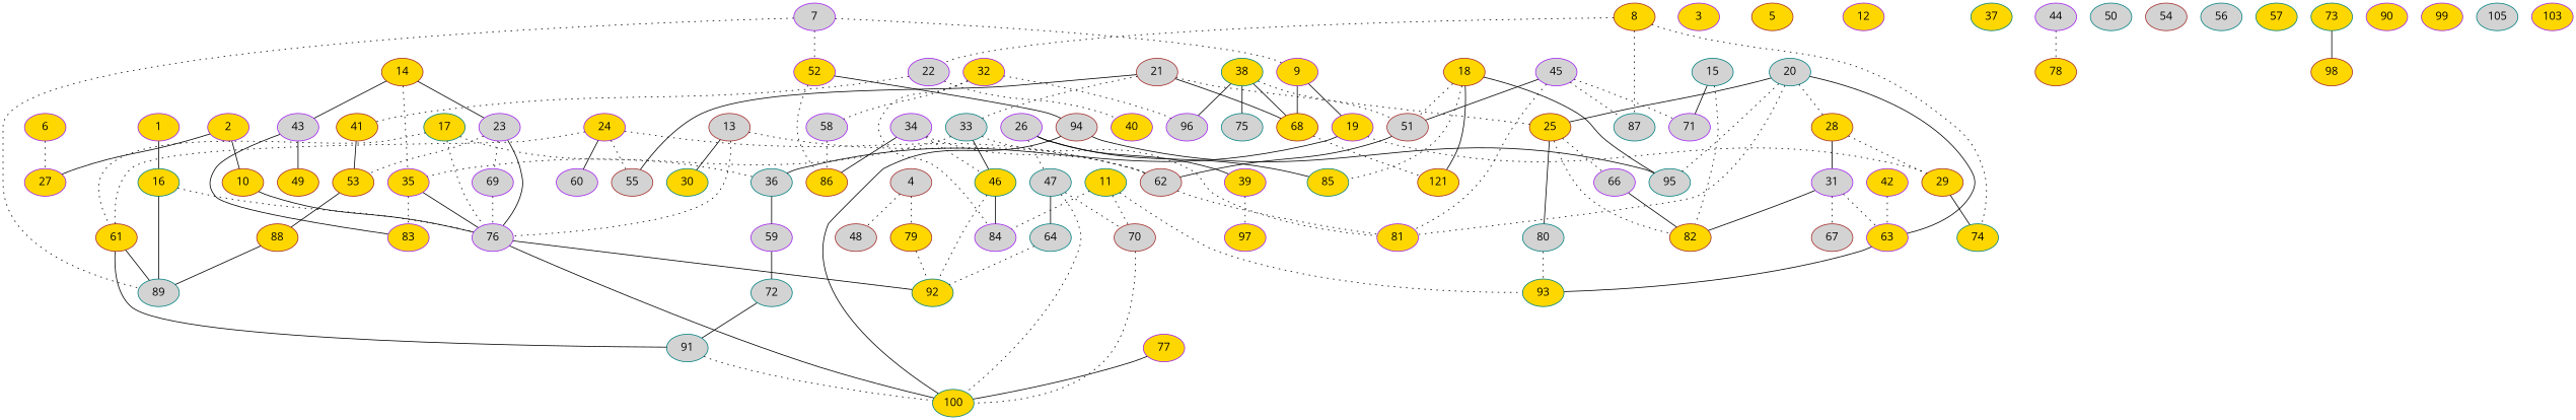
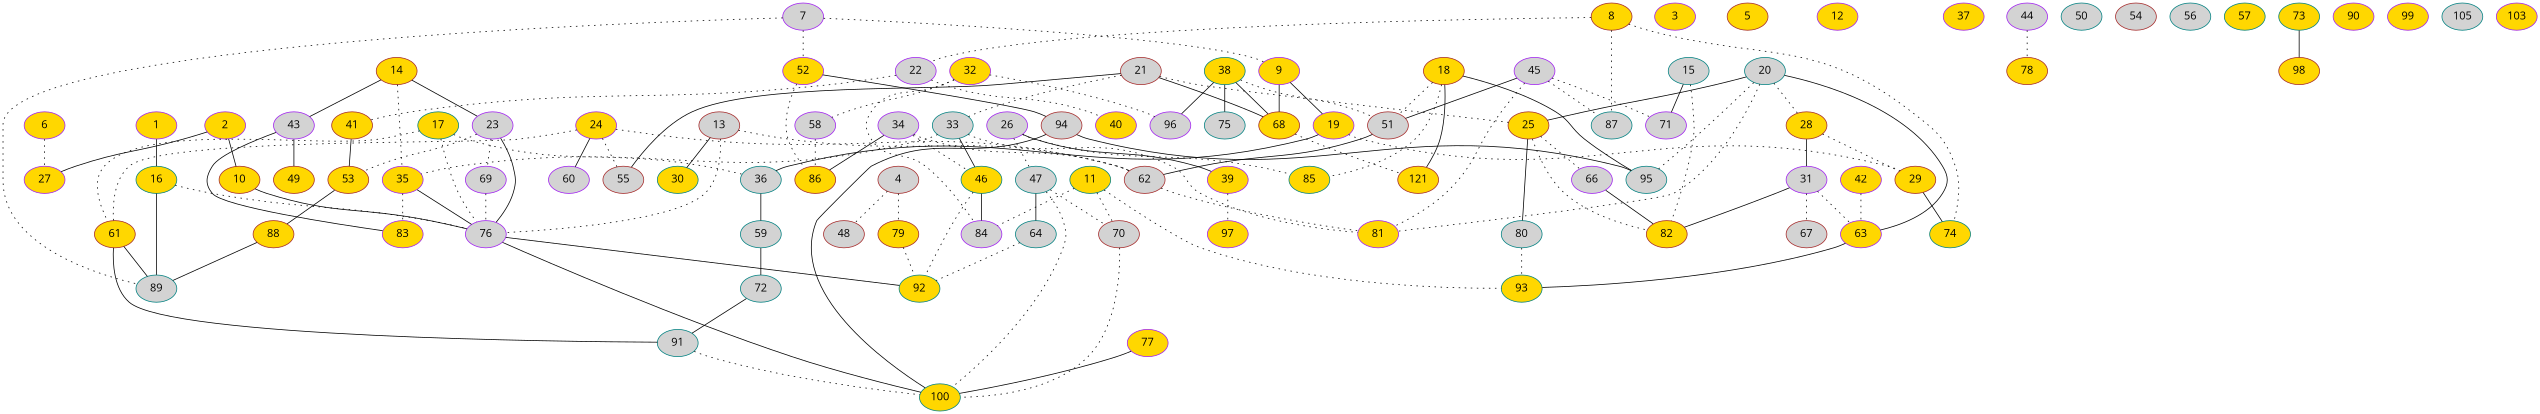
  graph {
    fontname="Open Sans"
    node [color=purple fillcolor=gold fontname="Open Sans" style=filled]
    edge [fontname="Open Sans" style=dotted]
    16 [color=teal]
    1
    89 [color=teal fillcolor=lightgrey]
    76 [fillcolor=lightgrey]
    10 [color=brown]
    2
    27
    3
    4 [color=brown fillcolor=lightgrey]
    48 [color=brown fillcolor=lightgrey]
    79 [color=brown]
    92 [color=teal]
    5 [color=brown]
    6
    7 [fillcolor=lightgrey]
    9
    52
    19
    68 [color=brown]
    86 [color=brown]
    94 [color=brown fillcolor=lightgrey]
    8 [color=brown]
    22 [fillcolor=lightgrey]
    74 [color=teal]
    87 [color=teal fillcolor=lightgrey]
    40
    41 [color=brown]
    36 [color=teal fillcolor=lightgrey]
    29 [color=brown]
    n30 [color=brown label=121]
    100 [color=teal]
    11 [color=teal]
    70 [color=brown fillcolor=lightgrey]
    84 [fillcolor=lightgrey]
    93 [color=teal]
    12
    13 [color=brown fillcolor=lightgrey]
    30 [color=teal]
    62 [color=brown fillcolor=lightgrey]
    81
    14 [color=brown]
    23 [fillcolor=lightgrey]
    35
    43 [fillcolor=lightgrey]
    53 [color=brown]
    69 [fillcolor=lightgrey]
    83
    49 [color=brown]
    15 [color=teal fillcolor=lightgrey]
    71 [fillcolor=lightgrey]
    82 [color=brown]
    17 [color=teal]
    61 [color=brown]
-   59 [fillcolor=lightgrey]
+   59 [color=teal fillcolor=lightgrey]
    91 [color=teal fillcolor=lightgrey]
    18 [color=brown]
    51 [color=brown fillcolor=lightgrey]
    85 [color=teal]
    95 [color=teal fillcolor=lightgrey]
    20 [color=teal fillcolor=lightgrey]
    25 [color=brown]
    28 [color=brown]
    63
    66 [fillcolor=lightgrey]
    80 [color=teal fillcolor=lightgrey]
    31 [fillcolor=lightgrey]
    21 [color=brown fillcolor=lightgrey]
    33 [color=teal fillcolor=lightgrey]
    55 [color=brown fillcolor=lightgrey]
    46 [color=teal]
    88 [color=brown]
    24
    60 [fillcolor=lightgrey]
    26 [fillcolor=lightgrey]
    39
    47 [color=teal fillcolor=lightgrey]
    97
    64 [color=teal fillcolor=lightgrey]
    67 [color=brown fillcolor=lightgrey]
    32
    58 [fillcolor=lightgrey]
    96 [fillcolor=lightgrey]
    34 [fillcolor=lightgrey]
    72 [color=teal fillcolor=lightgrey]
-   37 [color=teal]
+   37
    38 [color=teal]
    75 [color=teal fillcolor=lightgrey]
    42
    44 [fillcolor=lightgrey]
    78 [color=brown]
    45 [fillcolor=lightgrey]
    50 [color=teal fillcolor=lightgrey]
    54 [color=brown fillcolor=lightgrey]
    56 [color=teal fillcolor=lightgrey]
    57 [color=teal]
    73 [color=teal]
    98 [color=brown]
    77
    90
    99
    n101 [color=teal fillcolor=lightgrey label=105]
    103
    16 -- 89 [style=solid]
    16 -- 76
    1 -- 16 [style=solid]
    76 -- 92 [style=solid]
    76 -- 100 [style=solid]
    10 -- 76 [style=solid]
    2 -- 10 [style=solid]
    2 -- 27 [style=solid]
    4 -- 48
    4 -- 79
    79 -- 92
    6 -- 27
    7 -- 89
    7 -- 9
    7 -- 52
    9 -- 19 [style=solid]
    9 -- 68 [style=solid]
    52 -- 86
    52 -- 94 [style=solid]
    19 -- 36 [style=solid]
    19 -- 29
    68 -- n30
    94 -- 100 [style=solid]
    94 -- 95 [style=solid]
    8 -- 22
    8 -- 74
    8 -- 87
    22 -- 40
    22 -- 41
    41 -- 53 [style=solid]
    36 -- 59 [style=solid]
    29 -- 74 [style=solid]
    11 -- 70
    11 -- 84
    11 -- 93
    70 -- 100
    13 -- 76
    13 -- 30 [style=solid]
    13 -- 62
    62 -- 81
    14 -- 23 [style=solid]
    14 -- 35
    14 -- 43 [style=solid]
    23 -- 76 [style=solid]
    23 -- 53
    23 -- 69
    35 -- 76 [style=solid]
    35 -- 83
    43 -- 83 [style=solid]
    43 -- 49 [style=solid]
    53 -- 88 [style=solid]
    69 -- 76
    15 -- 71 [style=solid]
    15 -- 82
    17 -- 76
    17 -- 36
    17 -- 61
    61 -- 89 [style=solid]
    61 -- 91 [style=solid]
    59 -- 72 [style=solid]
    91 -- 100
    18 -- n30 [style=solid]
    18 -- 51
    18 -- 85
    18 -- 95 [style=solid]
    51 -- 62 [style=solid]
    20 -- 81
    20 -- 95
    20 -- 25 [style=solid]
    20 -- 28
    20 -- 63 [style=solid]
    25 -- 82
    25 -- 66
    25 -- 80 [style=solid]
    28 -- 29
    28 -- 31 [style=solid]
    63 -- 93 [style=solid]
    66 -- 82 [style=solid]
    80 -- 93
    31 -- 82 [style=solid]
    31 -- 63
    31 -- 67
    21 -- 68 [style=solid]
    21 -- 25
    21 -- 33
    21 -- 55 [style=solid]
    33 -- 81
    33 -- 35
    33 -- 46 [style=solid]
    46 -- 92
    46 -- 84 [style=solid]
    88 -- 89 [style=solid]
    24 -- 62
    24 -- 61
    24 -- 55
    24 -- 60 [style=solid]
-   26 -- 85 [style=solid]
+   26 -- 85
    26 -- 39 [style=solid]
    26 -- 47
    39 -- 97
    47 -- 100
    47 -- 70
    47 -- 64 [style=solid]
    64 -- 92
    32 -- 84
    32 -- 58
    32 -- 96
    58 -- 86
    34 -- 86 [style=solid]
    34 -- 62
    34 -- 46
    72 -- 91 [style=solid]
    38 -- 68 [style=solid]
    38 -- 51
    38 -- 96 [style=solid]
    38 -- 75 [style=solid]
    42 -- 63
    44 -- 78
    45 -- 87
    45 -- 81
    45 -- 71
    45 -- 51 [style=solid]
    73 -- 98 [style=solid]
    77 -- 100 [style=solid]
  }
